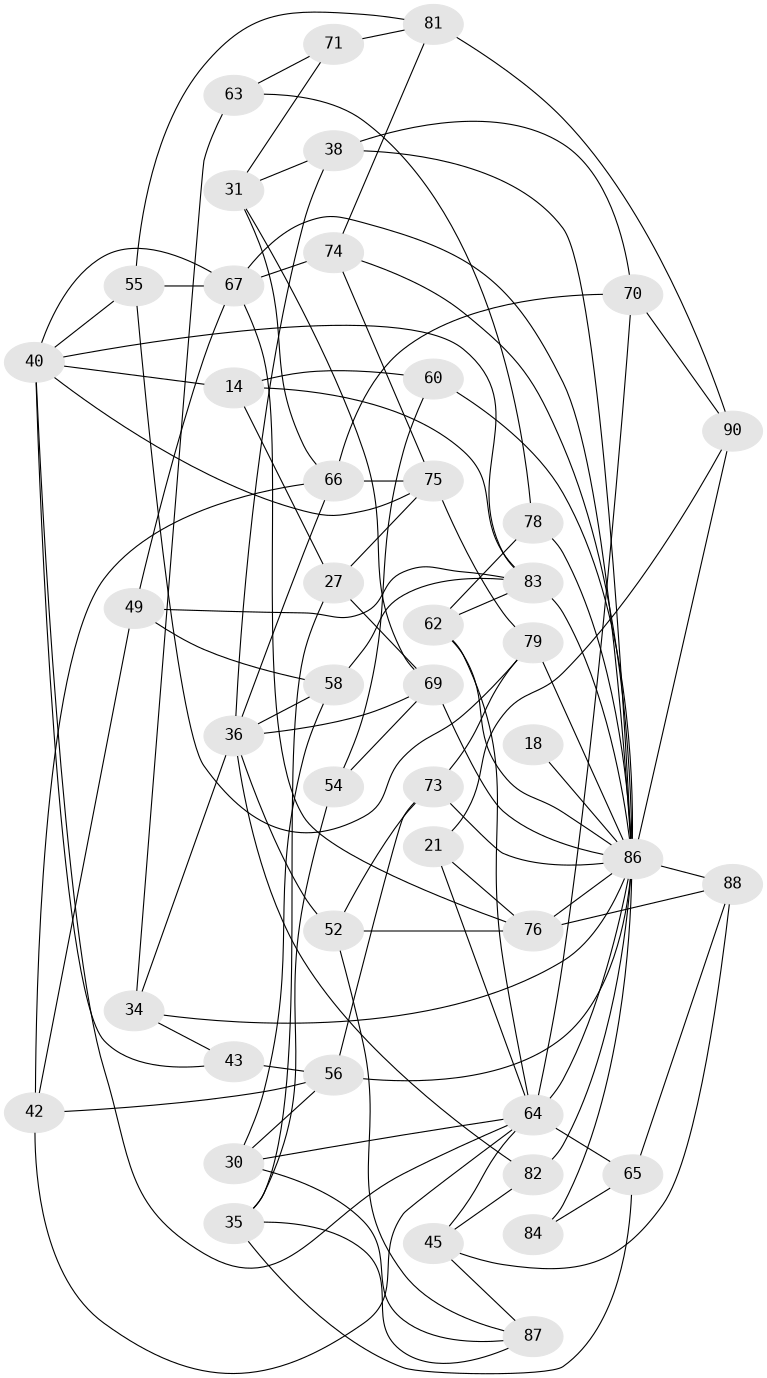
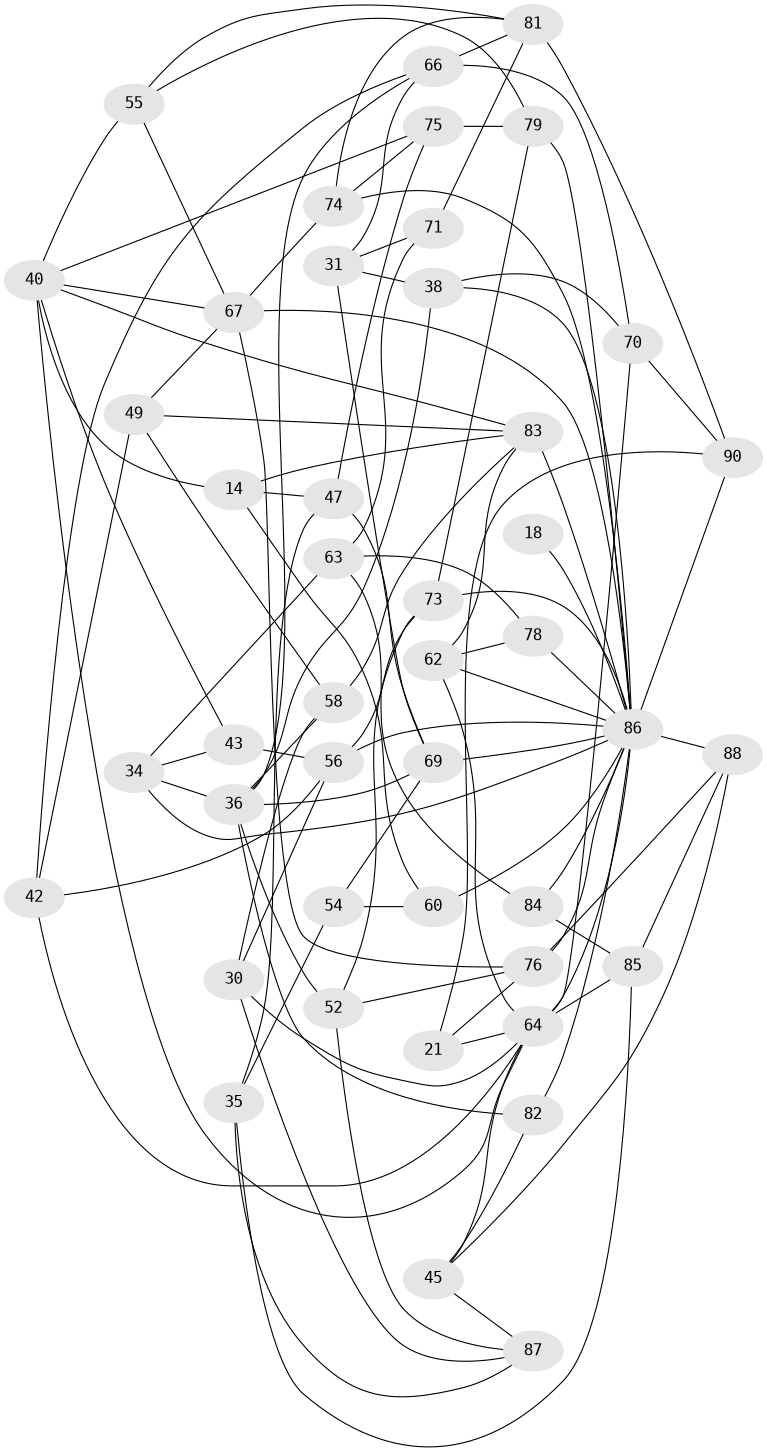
  graph {
    fontname="DejaVu Sans Mono"
    rankdir=LR
    node [color=gray90 fontname="DejaVu Sans Mono" style=filled]
    edge [fontname="DejaVu Sans Mono"]
    86 [super="+80+72"]
    18
    69 [super="+46"]
    54
    60
    90
    88 [super="+32"]
    64 [super="+19+37+61"]
-   85 [label=65]
+   85
    70
    21
    76 [super="+29"]
    56 [super="+2+22"]
    73 [super="+53"]
    30
    58
    87
    83 [super="+59+68+50"]
    31 [super="+26"]
    38
    66 [super="+41"]
    71
    75
    81 [super="+57"]
    34 [super="+25"]
    36 [super="+14+17"]
    43
    63
    52
    82
    78
    84
    35
-   47 [label=27]
+   47
    40 [super="+5+6"]
    n36 [label=14]
    55 [super="+39"]
    67 [super="+15+23"]
    79
    74
    42 [super="+27"]
    49 [super="+3"]
    45
    62 [super="+11"]
    86 -- 90
    86 -- 88 [weight=3]
    18 -- 86 [weight=3]
    69 -- 86
    54 -- 69
    54 -- 60
    60 -- 86 [weight=2]
    64 -- 86 [weight=4]
    64 -- 85
    64 -- 70
    85 -- 88
    70 -- 90
    21 -- 90
    21 -- 64
    21 -- 76
    76 -- 86 [weight=2]
    76 -- 88
    56 -- 86 [weight=2]
    56 -- 73 [weight=2]
    73 -- 86 [weight=2]
    73 -- 79
    30 -- 64
    30 -- 56
    30 -- 58
    30 -- 87
    58 -- 83
    83 -- 86 [weight=4]
    31 -- 69
    31 -- 38
    31 -- 66 [weight=2]
    31 -- 71 [weight=2]
    38 -- 86
    38 -- 70
    66 -- 70
-   66 -- 75
+   66 -- 81
    71 -- 81
    75 -- 79
    81 -- 90
    34 -- 86 [weight=2]
    34 -- 36
    34 -- 43 [weight=2]
    34 -- 63
    36 -- 69 [weight=2]
    36 -- 58
    36 -- 38
    36 -- 66
    36 -- 52
    36 -- 82
    43 -- 56
    63 -- 71
    63 -- 78
+   63 -- 84
    52 -- 76
    52 -- 73
    52 -- 87
    82 -- 86 [weight=2]
    78 -- 86
    84 -- 86 [weight=2]
    84 -- 85
    35 -- 54
    35 -- 85
    35 -- 87
    35 -- 47
    47 -- 69
    47 -- 75
    40 -- 64
    40 -- 83
    40 -- 75
    40 -- 43
    40 -- n36
    40 -- 55 [weight=2]
    40 -- 67
    n36 -- 60
    n36 -- 83
    n36 -- 47
    55 -- 81
    55 -- 67 [weight=2]
    55 -- 79
    67 -- 86 [weight=2]
    67 -- 76
    67 -- 74
    79 -- 86
    74 -- 86
    74 -- 75
    74 -- 81
    42 -- 64
    42 -- 56 [weight=2]
    42 -- 66
    42 -- 49
    49 -- 58
    49 -- 83
    49 -- 67 [weight=3]
    45 -- 88
    45 -- 64
    45 -- 87
    45 -- 82
    62 -- 86 [weight=2]
    62 -- 64
    62 -- 83
    62 -- 78 [weight=2]
  }
